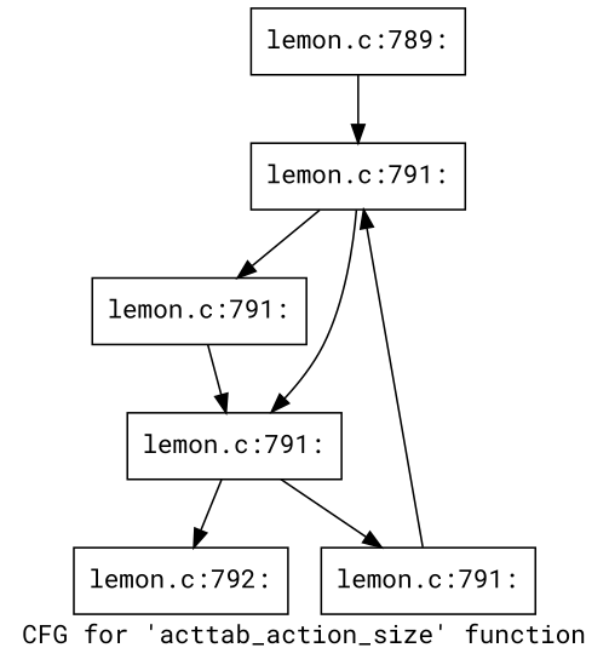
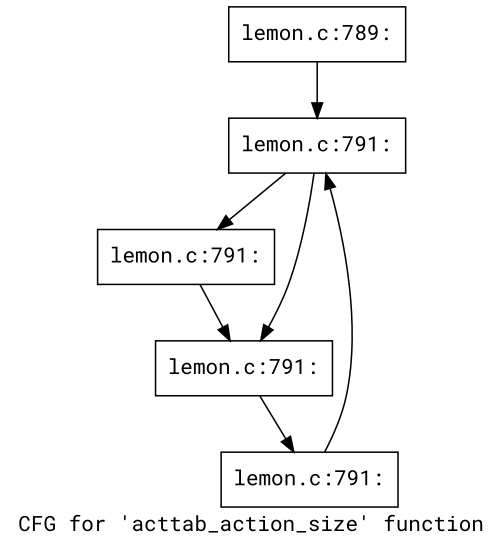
  digraph {
    label="CFG for 'acttab_action_size' function"
    fontname="Roboto Mono"
    node [shape=record fontname="Roboto Mono"]
    edge [fontname="Roboto Mono"]
    n1 [label="{lemon.c:789:}"]
    n2 [label="{lemon.c:791:}"]
    n3 [label="{lemon.c:791:}"]
    n4 [label="{lemon.c:791:}"]
    n5 [label="{lemon.c:791:}"]
-   n6 [label="{lemon.c:792:}"]
    n1 -> n2
    n2 -> n3
    n2 -> n4
    n3 -> n4
    n4 -> n5
-   n4 -> n6
    n5 -> n2
  }
